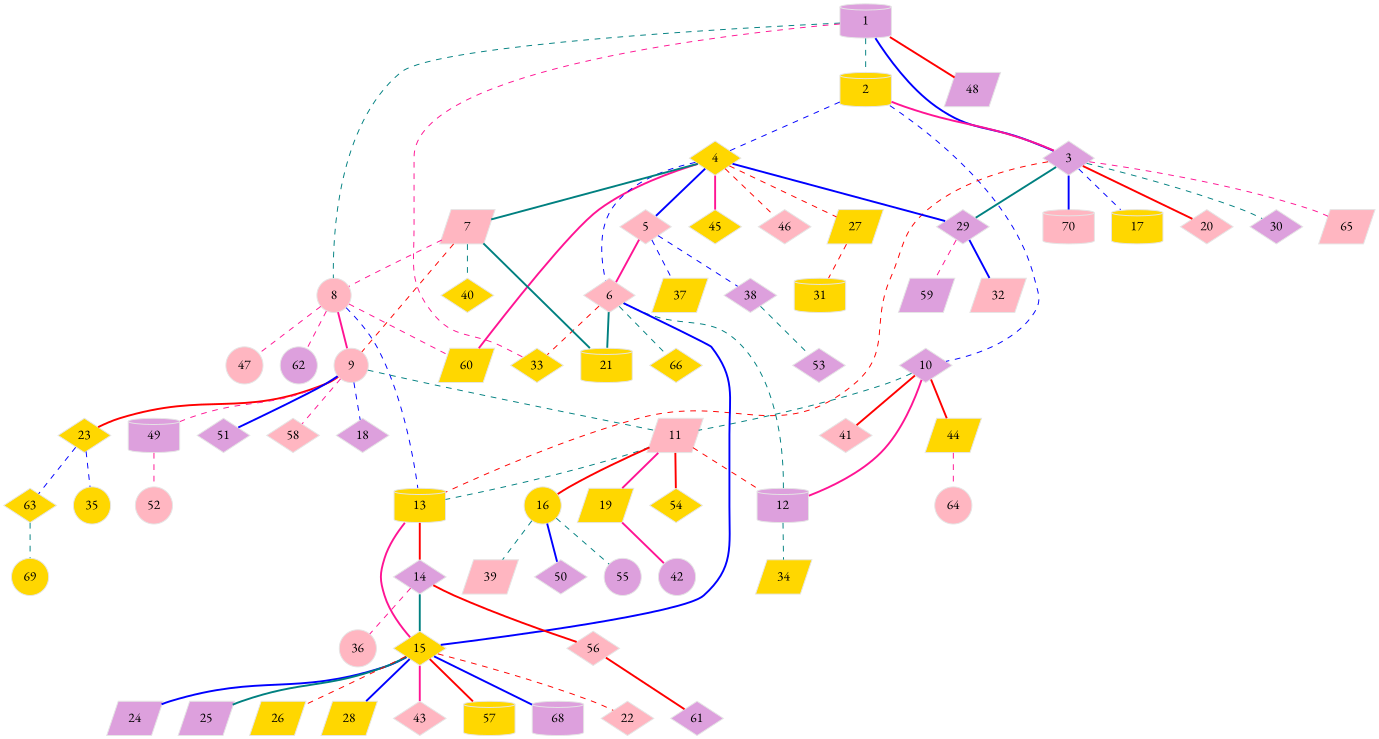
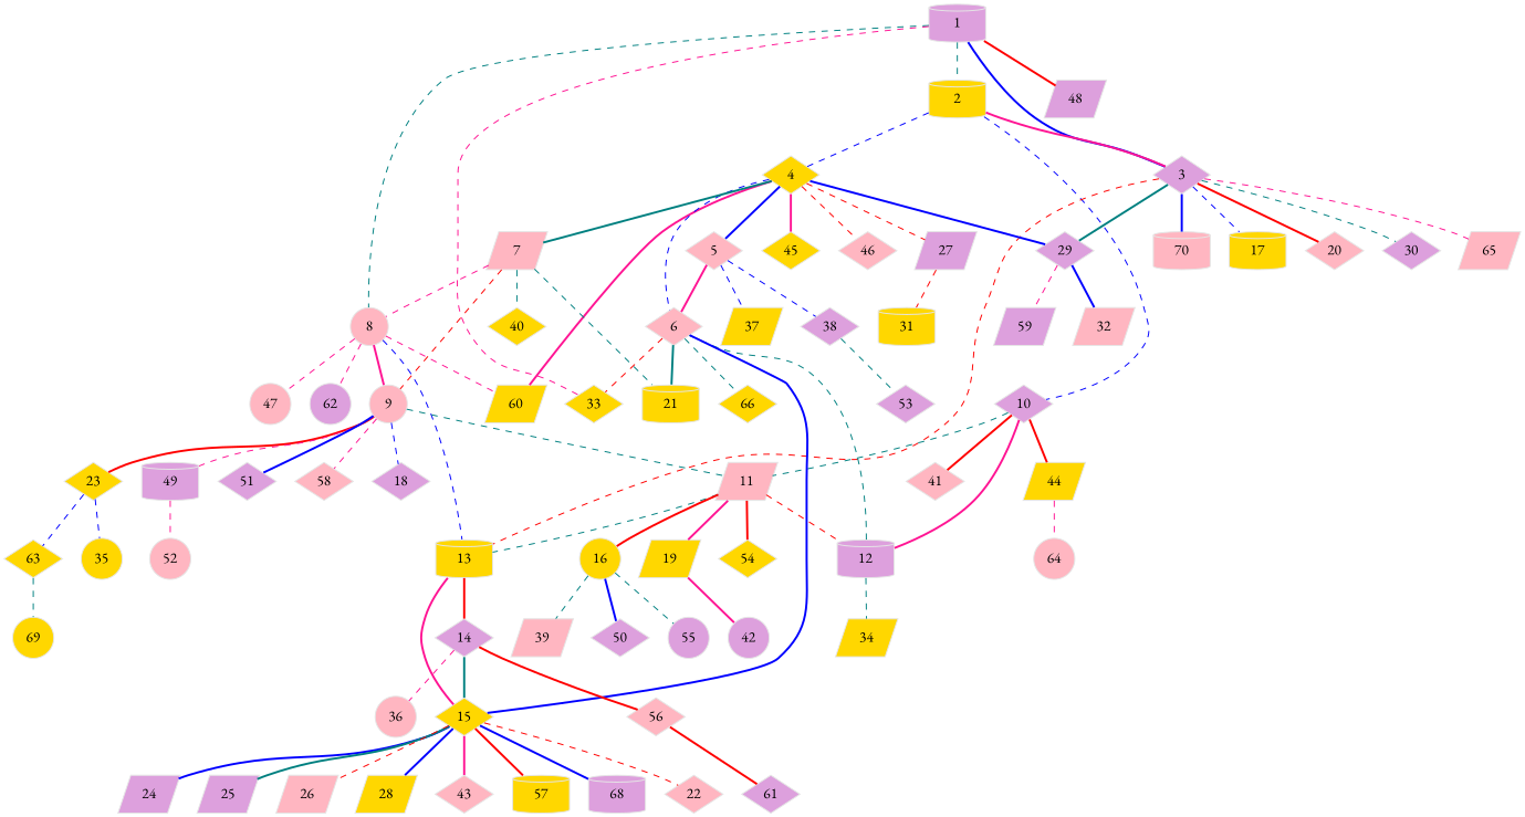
  graph {
    fontname="EB Garamond"
    node [color=gray90 fillcolor=gold fontname="EB Garamond" shape=diamond style=filled]
    edge [color=deeppink fontname="EB Garamond" style=dashed]
    1 [fillcolor=plum shape=cylinder]
    2 [shape=cylinder]
    3 [fillcolor=plum]
    8 [fillcolor=lightpink shape=circle]
    33
    48 [fillcolor=plum shape=parallelogram]
    4
    10 [fillcolor=plum]
    13 [shape=cylinder]
    17 [shape=cylinder]
    20 [fillcolor=lightpink]
    29 [fillcolor=plum]
    30 [fillcolor=plum]
    65 [fillcolor=lightpink shape=parallelogram]
    70 [fillcolor=lightpink shape=cylinder]
    60 [shape=parallelogram]
    9 [fillcolor=lightpink shape=circle]
    47 [fillcolor=lightpink shape=circle]
    62 [fillcolor=plum shape=circle]
    5 [fillcolor=lightpink]
    6 [fillcolor=lightpink]
    7 [fillcolor=lightpink shape=parallelogram]
-   27 [shape=parallelogram]
+   27 [fillcolor=plum shape=parallelogram]
    45
    46 [fillcolor=lightpink]
    12 [fillcolor=plum shape=cylinder]
    11 [fillcolor=lightpink shape=parallelogram]
    41 [fillcolor=lightpink]
    44 [shape=parallelogram]
    15
    14 [fillcolor=plum]
    32 [fillcolor=lightpink shape=parallelogram]
    59 [fillcolor=plum shape=parallelogram]
    37 [shape=parallelogram]
    38 [fillcolor=plum]
    21 [shape=cylinder]
    66
    40
    31 [shape=cylinder]
    53 [fillcolor=plum]
    34 [shape=parallelogram]
    22 [fillcolor=lightpink]
    24 [fillcolor=plum shape=parallelogram]
    25 [fillcolor=plum shape=parallelogram]
-   26 [shape=parallelogram]
+   26 [fillcolor=lightpink shape=parallelogram]
    28 [shape=parallelogram]
    43 [fillcolor=lightpink]
    57 [shape=cylinder]
    68 [fillcolor=plum shape=cylinder]
    18 [fillcolor=plum]
    23
    49 [fillcolor=plum shape=cylinder]
    51 [fillcolor=plum]
    58 [fillcolor=lightpink]
    16 [shape=circle]
    19 [shape=parallelogram]
    54
    35 [shape=circle]
    63
    52 [fillcolor=lightpink shape=circle]
    64 [fillcolor=lightpink shape=circle]
    39 [fillcolor=lightpink shape=parallelogram]
    50 [fillcolor=plum]
    55 [fillcolor=plum shape=circle]
    42 [fillcolor=plum shape=circle]
    36 [fillcolor=lightpink shape=circle]
    56 [fillcolor=lightpink]
    61 [fillcolor=plum]
    69 [shape=circle]
    1 -- 2 [color=teal]
    1 -- 3 [color=blue style=bold]
    1 -- 8 [color=teal]
    1 -- 33
    1 -- 48 [color=red style=bold]
    2 -- 3 [style=bold]
    2 -- 4 [color=blue]
    2 -- 10 [color=blue]
    3 -- 13 [color=red]
    3 -- 17 [color=blue]
    3 -- 20 [color=red style=bold]
    3 -- 29 [color=teal style=bold]
    3 -- 30 [color=teal]
    3 -- 65
    3 -- 70 [color=blue style=bold]
    8 -- 13 [color=blue]
    8 -- 60
    8 -- 9 [style=bold]
    8 -- 47
    8 -- 62
    4 -- 29 [color=blue style=bold]
    4 -- 60 [style=bold]
    4 -- 5 [color=blue style=bold]
    4 -- 6 [color=blue]
    4 -- 7 [color=teal style=bold]
    4 -- 27 [color=red]
    4 -- 45 [style=bold]
    4 -- 46 [color=red]
    10 -- 12 [style=bold]
    10 -- 11 [color=teal]
    10 -- 41 [color=red style=bold]
    10 -- 44 [color=red style=bold]
    13 -- 15 [style=bold]
    13 -- 14 [color=red style=bold]
    29 -- 32 [color=blue style=bold]
    29 -- 59
    9 -- 11 [color=teal]
    9 -- 18 [color=blue]
    9 -- 23 [color=red style=bold]
    9 -- 49
    9 -- 51 [color=blue style=bold]
    9 -- 58
    5 -- 6 [style=bold]
    5 -- 37 [color=blue]
    5 -- 38 [color=blue]
    6 -- 33 [color=red]
    6 -- 12 [color=teal]
    6 -- 15 [color=blue style=bold]
    6 -- 21 [color=teal style=bold]
    6 -- 66 [color=teal]
    7 -- 8
    7 -- 9 [color=red]
-   7 -- 21 [color=teal style=bold]
+   7 -- 21 [color=teal]
    7 -- 40 [color=teal]
    27 -- 31 [color=red]
    12 -- 34 [color=teal]
    11 -- 13 [color=teal]
    11 -- 12 [color=red]
    11 -- 16 [color=red style=bold]
    11 -- 19 [style=bold]
    11 -- 54 [color=red style=bold]
    44 -- 64
    15 -- 22 [color=red]
    15 -- 24 [color=blue style=bold]
    15 -- 25 [color=teal style=bold]
    15 -- 26 [color=red]
    15 -- 28 [color=blue style=bold]
    15 -- 43 [style=bold]
    15 -- 57 [color=red style=bold]
    15 -- 68 [color=blue style=bold]
    14 -- 15 [color=teal style=bold]
    14 -- 36
    14 -- 56 [color=red style=bold]
    38 -- 53 [color=teal]
    23 -- 35 [color=blue]
    23 -- 63 [color=blue]
    49 -- 52
    16 -- 39 [color=teal]
    16 -- 50 [color=blue style=bold]
    16 -- 55 [color=teal]
    19 -- 42 [style=bold]
    63 -- 69 [color=teal]
    56 -- 61 [color=red style=bold]
  }
